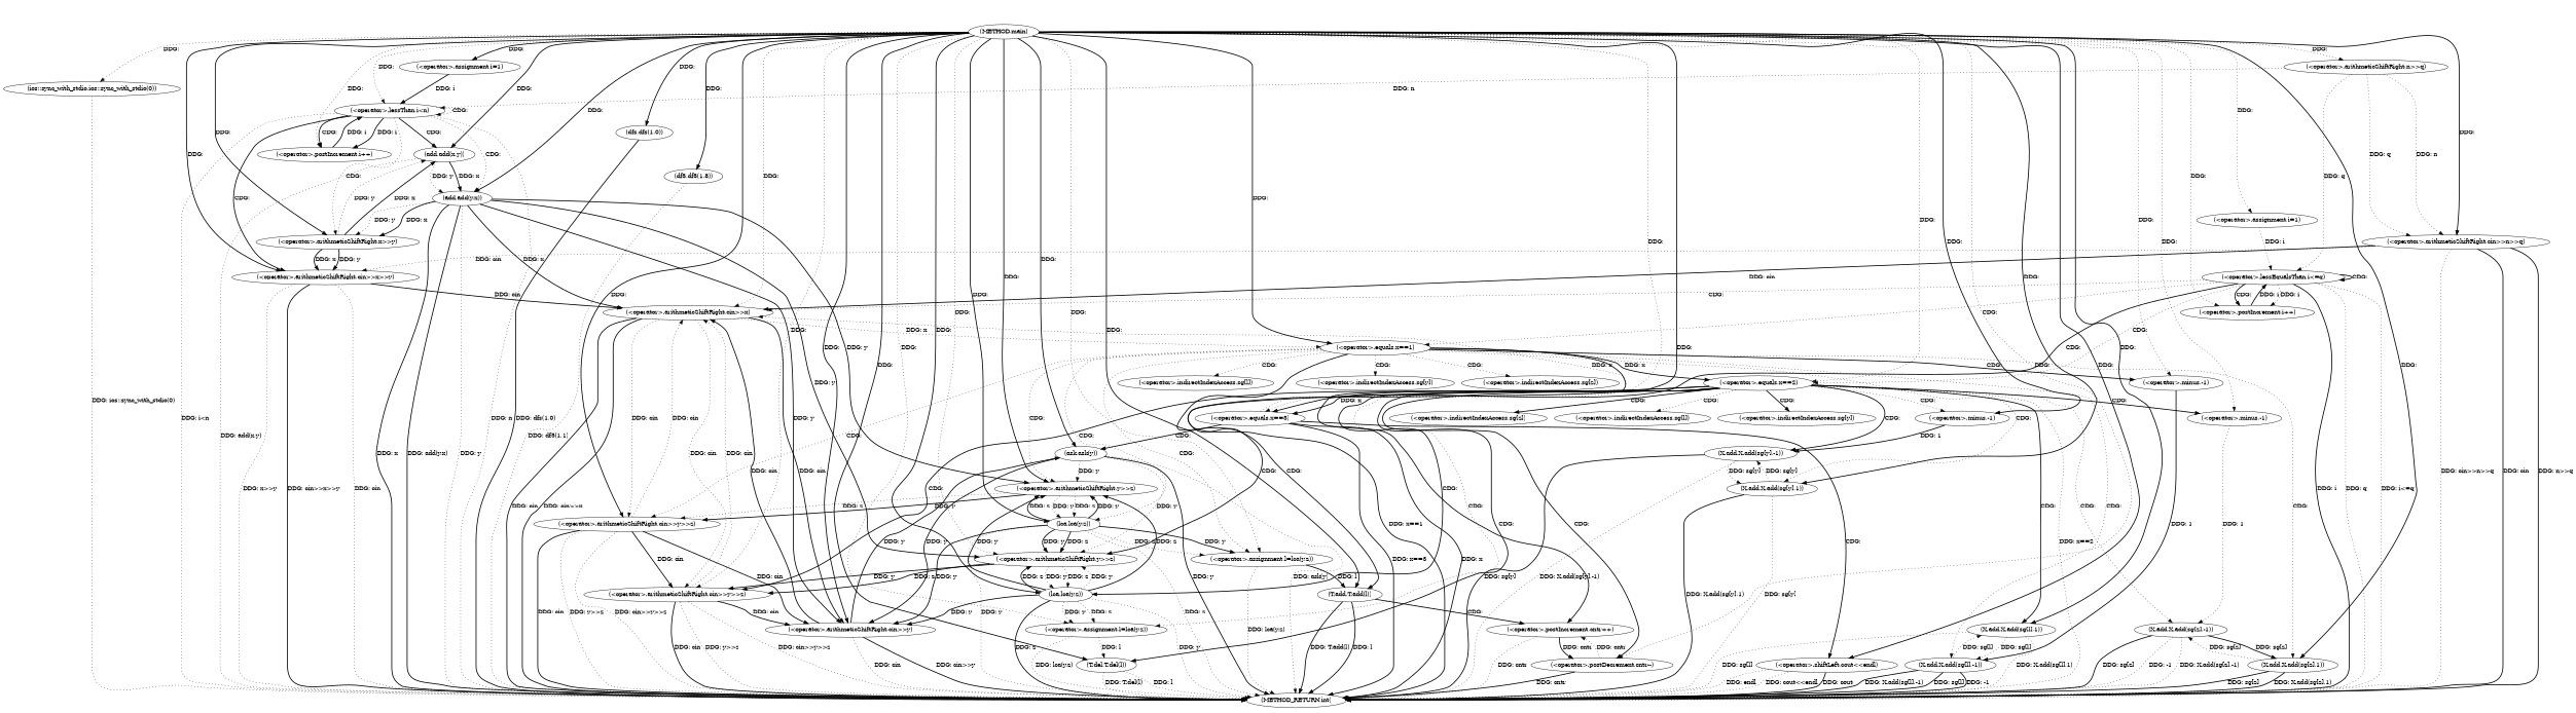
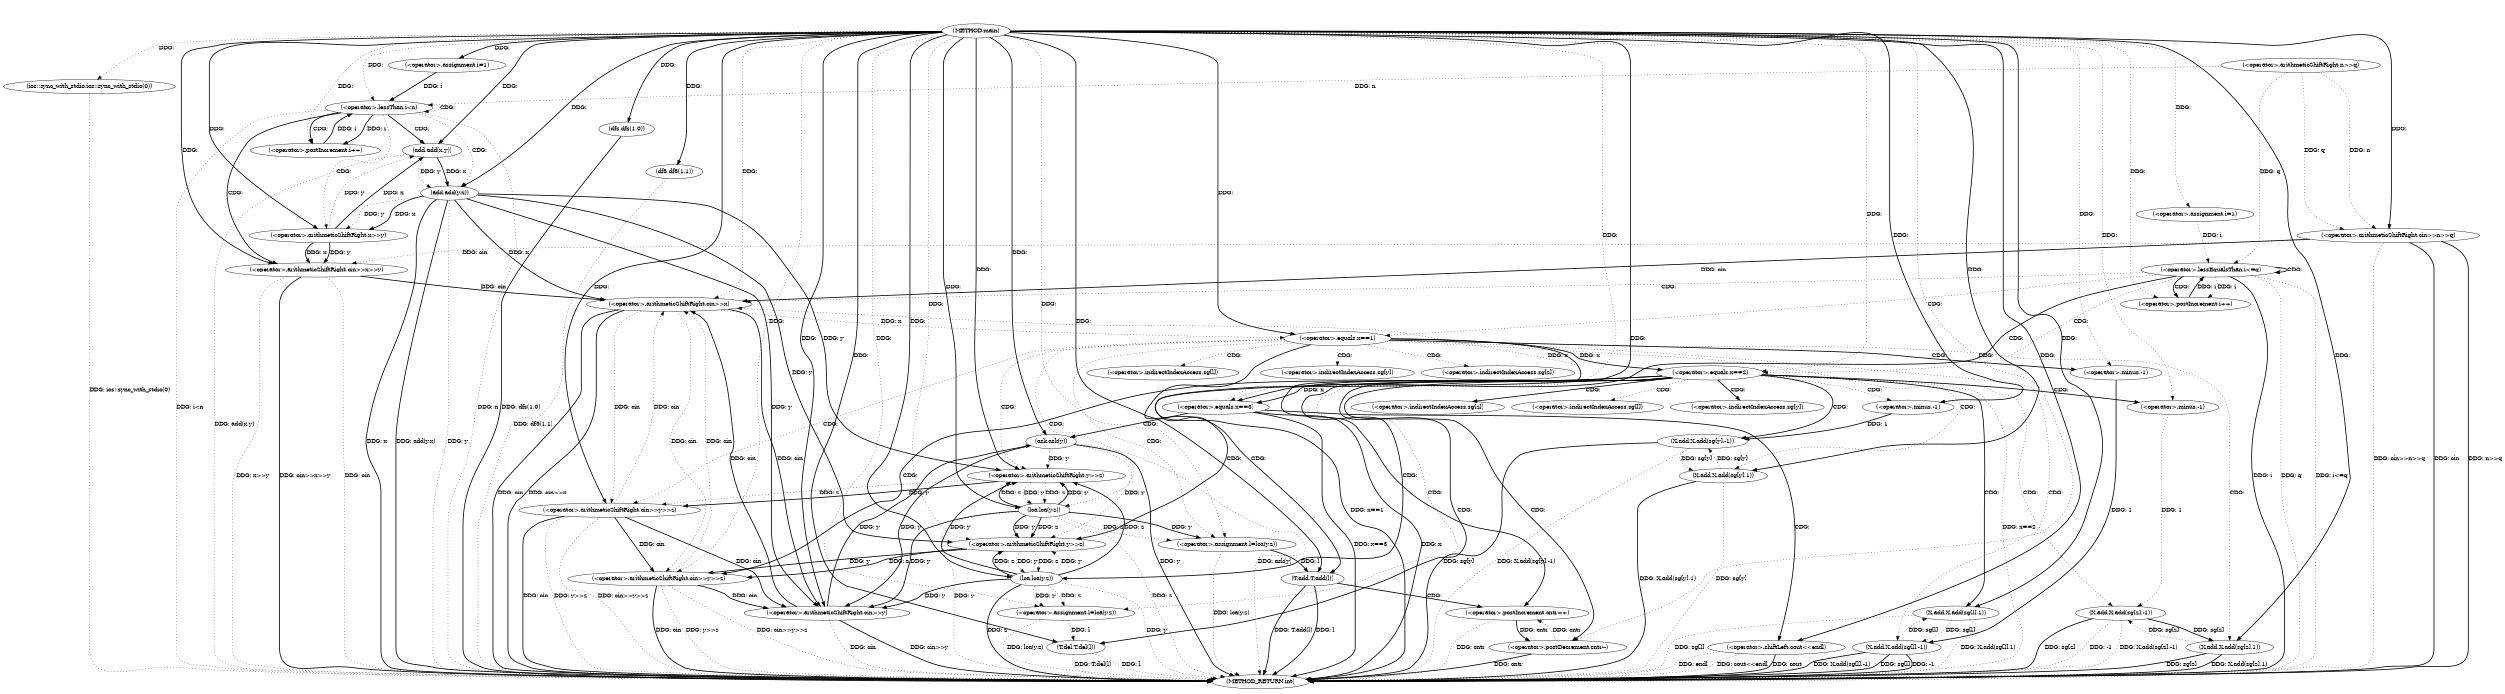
  digraph {
    edge [style=bold]
    n1 [label="(METHOD,main)"]
    n2 [label="(ios::sync_with_stdio,ios::sync_with_stdio(0))"]
    n3 [label="(<operator>.arithmeticShiftRight,cin>>n>>q)"]
    n4 [label="(<operator>.assignment,i=1)"]
    n5 [label="(<operator>.lessThan,i<n)"]
    n6 [label="(<operator>.postIncrement,i++)"]
    n7 [label="(dfs,dfs(1,0))"]
-   n8 [label="(df5,df5(1,8))"]
+   n8 [label="(df5,df5(1,1))"]
    n9 [label="(<operator>.assignment,i=1)"]
    n10 [label="(<operator>.postIncrement,i++)"]
    n11 [label="(<operator>.arithmeticShiftRight,n>>q)"]
    n12 [label="(<operator>.arithmeticShiftRight,cin>>x>>y)"]
    n13 [label="(<operator>.arithmeticShiftRight,cin>>x)"]
    n14 [label="(add,add(x,y))"]
    n15 [label="(add,add(y,x))"]
    n16 [label="(<operator>.equals,x==1)"]
    n17 [label="(<operator>.equals,x==2)"]
    n18 [label="(<operator>.equals,x==3)"]
    n19 [label="(<operator>.arithmeticShiftRight,x>>y)"]
    n20 [label="(<operator>.arithmeticShiftRight,cin>>y>>z)"]
    n21 [label="(<operator>.assignment,l=lca(y,z))"]
    n22 [label="(T.add,T.add(l))"]
    n23 [label="(<operator>.postIncrement,cntr++)"]
    n24 [label="(<operator>.arithmeticShiftRight,cin>>y>>z)"]
    n25 [label="(<operator>.assignment,l=lca(y,z))"]
    n26 [label="(T.del,T.del(l))"]
    n27 [label="(<operator>.postDecrement,cntr--)"]
    n28 [label="(<operator>.arithmeticShiftRight,cin>>y)"]
    n29 [label="(ask,ask(y))"]
    n30 [label="(<operator>.shiftLeft,cout<<endl)"]
    n31 [label="(X.add,X.add(sg[y],1))"]
    n32 [label="(<operator>.arithmeticShiftRight,y>>z)"]
    n33 [label="(lca,lca(y,z))"]
    n34 [label="(X.add,X.add(sg[z],1))"]
    n35 [label="(<operator>.arithmeticShiftRight,y>>z)"]
    n36 [label="(lca,lca(y,z))"]
    n37 [label="(X.add,X.add(sg[l],1))"]
    n38 [label="(<operator>.minus,-1)"]
    n39 [label="(<operator>.minus,-1)"]
    n40 [label="(<operator>.minus,-1)"]
    n41 [label="(METHOD_RETURN,int)"]
    n42 [label="(<operator>.lessEqualsThan,i<=q)"]
    n43 [label="(X.add,X.add(sg[l],-1))"]
    n44 [label="(<operator>.indirectIndexAccess,sg[y])"]
    n45 [label="(<operator>.indirectIndexAccess,sg[z])"]
    n46 [label="(<operator>.indirectIndexAccess,sg[l])"]
    n47 [label="(X.add,X.add(sg[y],-1))"]
    n48 [label="(X.add,X.add(sg[z],-1))"]
    n49 [label="(<operator>.indirectIndexAccess,sg[y])"]
    n50 [label="(<operator>.indirectIndexAccess,sg[z])"]
    n51 [label="(<operator>.indirectIndexAccess,sg[l])"]
    n1 -> n2 [label="DDG: " style=dotted]
    n1 -> n3 [label="DDG: "]
    n1 -> n4 [label="DDG: "]
    n1 -> n5 [label="DDG: " style=dotted]
    n1 -> n6 [label="DDG: " style=dotted]
    n1 -> n7 [label="DDG: "]
    n1 -> n8 [label="DDG: "]
    n1 -> n9 [label="DDG: " style=dotted]
    n1 -> n10 [label="DDG: " style=dotted]
-   n1 -> n11 [label="DDG: " style=dotted]
    n1 -> n12 [label="DDG: "]
    n1 -> n13 [label="DDG: " style=dotted]
    n1 -> n14 [label="DDG: "]
    n1 -> n15 [label="DDG: "]
    n1 -> n16 [label="DDG: "]
    n1 -> n17 [label="DDG: " style=dotted]
    n1 -> n18 [label="DDG: " style=dotted]
    n1 -> n19 [label="DDG: "]
    n1 -> n20 [label="DDG: "]
    n1 -> n21 [label="DDG: " style=dotted]
    n1 -> n22 [label="DDG: "]
    n1 -> n23 [label="DDG: "]
    n1 -> n24 [label="DDG: " style=dotted]
    n1 -> n25 [label="DDG: " style=dotted]
    n1 -> n26 [label="DDG: "]
    n1 -> n27 [label="DDG: " style=dotted]
    n1 -> n28 [label="DDG: "]
    n1 -> n29 [label="DDG: "]
    n1 -> n30 [label="DDG: "]
    n1 -> n31 [label="DDG: "]
    n1 -> n32 [label="DDG: "]
    n1 -> n33 [label="DDG: "]
    n1 -> n34 [label="DDG: "]
    n1 -> n35 [label="DDG: " style=dotted]
    n1 -> n36 [label="DDG: "]
    n1 -> n37 [label="DDG: "]
    n1 -> n38 [label="DDG: "]
    n1 -> n39 [label="DDG: " style=dotted]
    n1 -> n40 [label="DDG: " style=dotted]
    n2 -> n41 [label="DDG: ios::sync_with_stdio(0)" style=dotted]
    n3 -> n12 [label="DDG: cin" style=dotted]
    n3 -> n13 [label="DDG: cin"]
    n3 -> n41 [label="DDG: cin"]
    n3 -> n41 [label="DDG: n>>q"]
    n3 -> n41 [label="DDG: cin>>n>>q" style=dotted]
    n4 -> n5 [label="DDG: i"]
    n5 -> n5 [label="CDG: " style=dotted]
    n5 -> n6 [label="DDG: i"]
    n5 -> n6 [label="CDG: "]
    n5 -> n12 [label="CDG: "]
    n5 -> n14 [label="CDG: "]
    n5 -> n15 [label="CDG: " style=dotted]
    n5 -> n19 [label="CDG: " style=dotted]
    n5 -> n41 [label="DDG: n" style=dotted]
    n5 -> n41 [label="DDG: i<n" style=dotted]
    n6 -> n5 [label="DDG: i"]
    n7 -> n41 [label="DDG: dfs(1,0)"]
    n8 -> n41 [label="DDG: df5(1,1)" style=dotted]
    n9 -> n42 [label="DDG: i" style=dotted]
    n10 -> n42 [label="DDG: i"]
    n11 -> n3 [label="DDG: q" style=dotted]
    n11 -> n3 [label="DDG: n" style=dotted]
    n11 -> n5 [label="DDG: n" style=dotted]
    n11 -> n42 [label="DDG: q" style=dotted]
    n12 -> n13 [label="DDG: cin"]
    n12 -> n41 [label="DDG: cin" style=dotted]
    n12 -> n41 [label="DDG: x>>y" style=dotted]
    n12 -> n41 [label="DDG: cin>>x>>y"]
    n13 -> n16 [label="DDG: x" style=dotted]
    n13 -> n20 [label="DDG: cin" style=dotted]
    n13 -> n24 [label="DDG: cin" style=dotted]
    n13 -> n28 [label="DDG: cin"]
    n13 -> n41 [label="DDG: cin"]
    n13 -> n41 [label="DDG: cin>>x"]
    n14 -> n15 [label="DDG: y" style=dotted]
    n14 -> n15 [label="DDG: x"]
    n14 -> n41 [label="DDG: add(x,y)" style=dotted]
    n15 -> n13 [label="DDG: x"]
    n15 -> n19 [label="DDG: x"]
    n15 -> n19 [label="DDG: y" style=dotted]
    n15 -> n28 [label="DDG: y"]
    n15 -> n32 [label="DDG: y"]
    n15 -> n35 [label="DDG: y"]
    n15 -> n41 [label="DDG: y" style=dotted]
    n15 -> n41 [label="DDG: x"]
    n15 -> n41 [label="DDG: add(y,x)"]
    n16 -> n17 [label="DDG: x"]
    n16 -> n20 [label="CDG: " style=dotted]
    n16 -> n21 [label="CDG: " style=dotted]
    n16 -> n22 [label="CDG: "]
    n16 -> n31 [label="CDG: " style=dotted]
    n16 -> n32 [label="CDG: " style=dotted]
    n16 -> n33 [label="CDG: " style=dotted]
    n16 -> n34 [label="CDG: " style=dotted]
    n16 -> n39 [label="CDG: "]
    n16 -> n41 [label="DDG: x==1"]
    n16 -> n43 [label="CDG: " style=dotted]
    n16 -> n44 [label="CDG: " style=dotted]
    n16 -> n45 [label="CDG: " style=dotted]
    n16 -> n46 [label="CDG: " style=dotted]
    n17 -> n18 [label="DDG: x"]
    n17 -> n24 [label="CDG: "]
    n17 -> n25 [label="CDG: " style=dotted]
    n17 -> n26 [label="CDG: "]
    n17 -> n27 [label="CDG: "]
    n17 -> n35 [label="CDG: "]
    n17 -> n36 [label="CDG: "]
    n17 -> n37 [label="CDG: "]
    n17 -> n38 [label="CDG: " style=dotted]
    n17 -> n40 [label="CDG: "]
    n17 -> n41 [label="DDG: x==2" style=dotted]
    n17 -> n47 [label="CDG: "]
    n17 -> n48 [label="CDG: " style=dotted]
    n17 -> n49 [label="CDG: "]
    n17 -> n50 [label="CDG: "]
    n17 -> n51 [label="CDG: " style=dotted]
    n18 -> n13 [label="DDG: x" style=dotted]
    n18 -> n29 [label="CDG: "]
    n18 -> n30 [label="CDG: "]
    n18 -> n41 [label="DDG: x"]
    n18 -> n41 [label="DDG: x==3"]
    n19 -> n12 [label="DDG: y"]
    n19 -> n12 [label="DDG: x"]
    n19 -> n14 [label="DDG: x"]
    n19 -> n14 [label="DDG: y" style=dotted]
    n20 -> n13 [label="DDG: cin" style=dotted]
    n20 -> n24 [label="DDG: cin"]
    n20 -> n28 [label="DDG: cin"]
    n20 -> n41 [label="DDG: cin"]
    n20 -> n41 [label="DDG: y>>z" style=dotted]
    n20 -> n41 [label="DDG: cin>>y>>z" style=dotted]
    n21 -> n22 [label="DDG: l"]
    n21 -> n41 [label="DDG: lca(y,z)" style=dotted]
    n22 -> n23 [label="CDG: "]
    n22 -> n41 [label="DDG: l"]
    n22 -> n41 [label="DDG: T.add(l)"]
    n23 -> n27 [label="DDG: cntr"]
    n23 -> n41 [label="DDG: cntr" style=dotted]
    n24 -> n13 [label="DDG: cin" style=dotted]
    n24 -> n28 [label="DDG: cin"]
    n24 -> n41 [label="DDG: cin"]
    n24 -> n41 [label="DDG: y>>z" style=dotted]
    n24 -> n41 [label="DDG: cin>>y>>z" style=dotted]
    n25 -> n26 [label="DDG: l" style=dotted]
    n25 -> n41 [label="DDG: lca(y,z)" style=dotted]
    n26 -> n41 [label="DDG: l" style=dotted]
    n26 -> n41 [label="DDG: T.del(l)" style=dotted]
    n27 -> n23 [label="DDG: cntr" style=dotted]
    n27 -> n41 [label="DDG: cntr"]
    n28 -> n13 [label="DDG: cin"]
    n28 -> n29 [label="DDG: y"]
    n28 -> n41 [label="DDG: cin" style=dotted]
    n28 -> n41 [label="DDG: cin>>y"]
    n29 -> n28 [label="DDG: y"]
    n29 -> n32 [label="DDG: y" style=dotted]
    n29 -> n35 [label="DDG: y" style=dotted]
    n29 -> n41 [label="DDG: y"]
    n29 -> n41 [label="DDG: ask(y)" style=dotted]
    n30 -> n41 [label="DDG: endl" style=dotted]
    n30 -> n41 [label="DDG: cout<<endl" style=dotted]
    n30 -> n41 [label="DDG: cout"]
    n31 -> n41 [label="DDG: sg[y]" style=dotted]
    n31 -> n41 [label="DDG: X.add(sg[y],1)"]
    n31 -> n47 [label="DDG: sg[y]" style=dotted]
    n32 -> n20 [label="DDG: y"]
    n32 -> n20 [label="DDG: z" style=dotted]
    n32 -> n33 [label="DDG: y" style=dotted]
    n32 -> n33 [label="DDG: z" style=dotted]
    n33 -> n21 [label="DDG: y"]
    n33 -> n21 [label="DDG: z" style=dotted]
    n33 -> n28 [label="DDG: y"]
    n33 -> n32 [label="DDG: y"]
    n33 -> n32 [label="DDG: z"]
    n33 -> n35 [label="DDG: y"]
    n33 -> n35 [label="DDG: z"]
    n33 -> n41 [label="DDG: y" style=dotted]
    n33 -> n41 [label="DDG: z" style=dotted]
    n34 -> n41 [label="DDG: sg[z]"]
    n34 -> n41 [label="DDG: X.add(sg[z],1)"]
    n34 -> n48 [label="DDG: sg[z]" style=dotted]
    n35 -> n24 [label="DDG: y"]
    n35 -> n24 [label="DDG: z"]
    n35 -> n36 [label="DDG: y" style=dotted]
    n35 -> n36 [label="DDG: z" style=dotted]
    n36 -> n25 [label="DDG: z" style=dotted]
    n36 -> n25 [label="DDG: y" style=dotted]
    n36 -> n28 [label="DDG: y"]
    n36 -> n32 [label="DDG: y"]
    n36 -> n32 [label="DDG: z"]
    n36 -> n35 [label="DDG: y" style=dotted]
    n36 -> n35 [label="DDG: z"]
    n36 -> n41 [label="DDG: y" style=dotted]
    n36 -> n41 [label="DDG: z"]
    n37 -> n41 [label="DDG: sg[l]" style=dotted]
    n37 -> n41 [label="DDG: X.add(sg[l],1)" style=dotted]
    n37 -> n43 [label="DDG: sg[l]" style=dotted]
    n38 -> n47 [label="DDG: 1"]
    n39 -> n43 [label="DDG: 1"]
    n40 -> n48 [label="DDG: 1" style=dotted]
    n42 -> n10 [label="DDG: i" style=dotted]
    n42 -> n10 [label="CDG: "]
    n42 -> n13 [label="CDG: " style=dotted]
    n42 -> n16 [label="CDG: " style=dotted]
    n42 -> n17 [label="CDG: " style=dotted]
    n42 -> n18 [label="CDG: "]
    n42 -> n41 [label="DDG: i"]
    n42 -> n41 [label="DDG: q" style=dotted]
    n42 -> n41 [label="DDG: i<=q" style=dotted]
    n42 -> n42 [label="CDG: "]
    n43 -> n37 [label="DDG: sg[l]" style=dotted]
    n43 -> n41 [label="DDG: sg[l]"]
    n43 -> n41 [label="DDG: -1"]
    n43 -> n41 [label="DDG: X.add(sg[l],-1)"]
    n47 -> n31 [label="DDG: sg[y]" style=dotted]
    n47 -> n41 [label="DDG: sg[y]"]
    n47 -> n41 [label="DDG: X.add(sg[y],-1)" style=dotted]
    n48 -> n34 [label="DDG: sg[z]"]
    n48 -> n41 [label="DDG: sg[z]"]
    n48 -> n41 [label="DDG: -1" style=dotted]
    n48 -> n41 [label="DDG: X.add(sg[z],-1)" style=dotted]
  }
